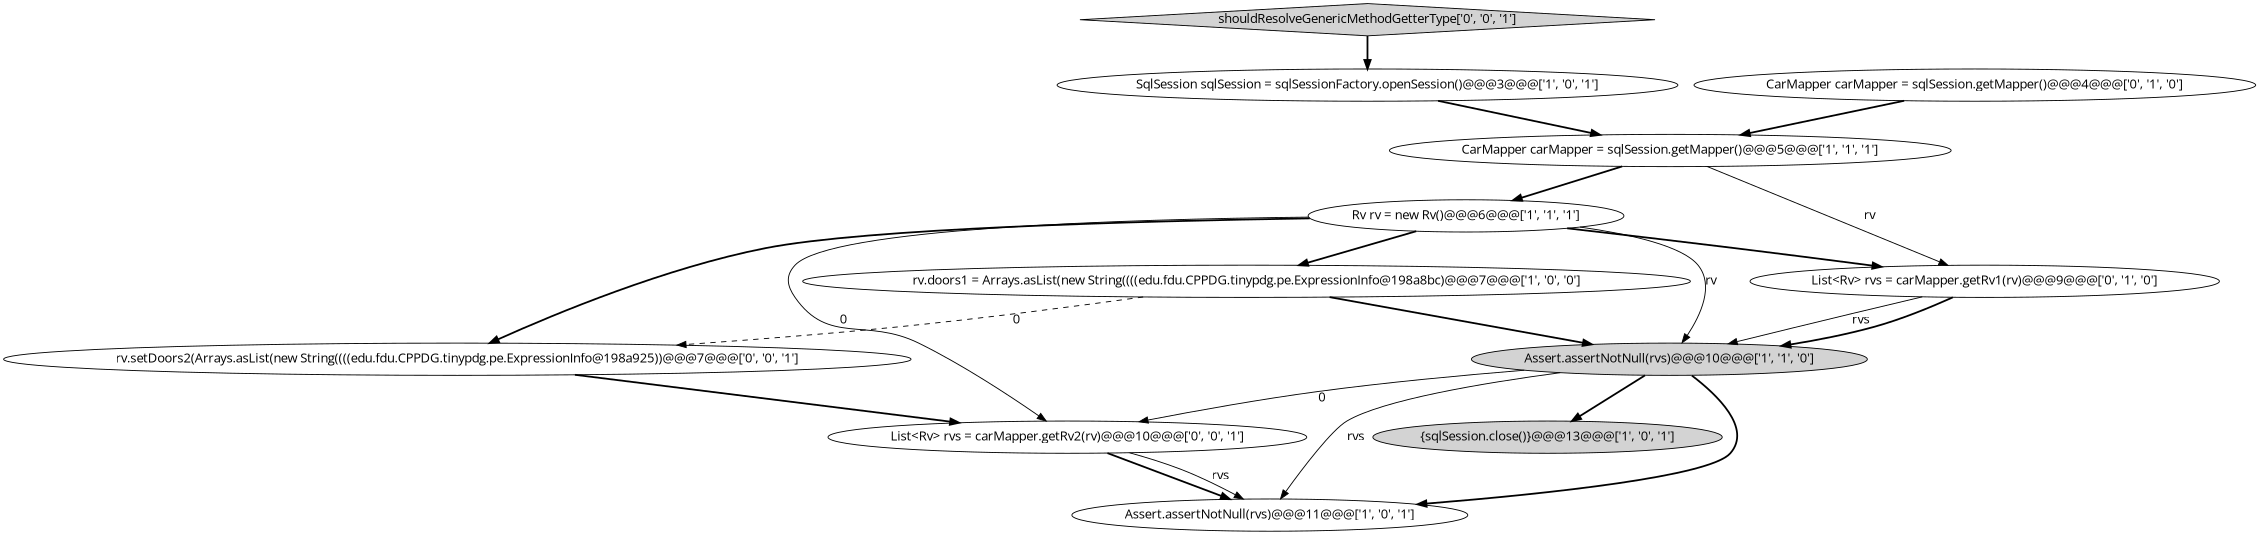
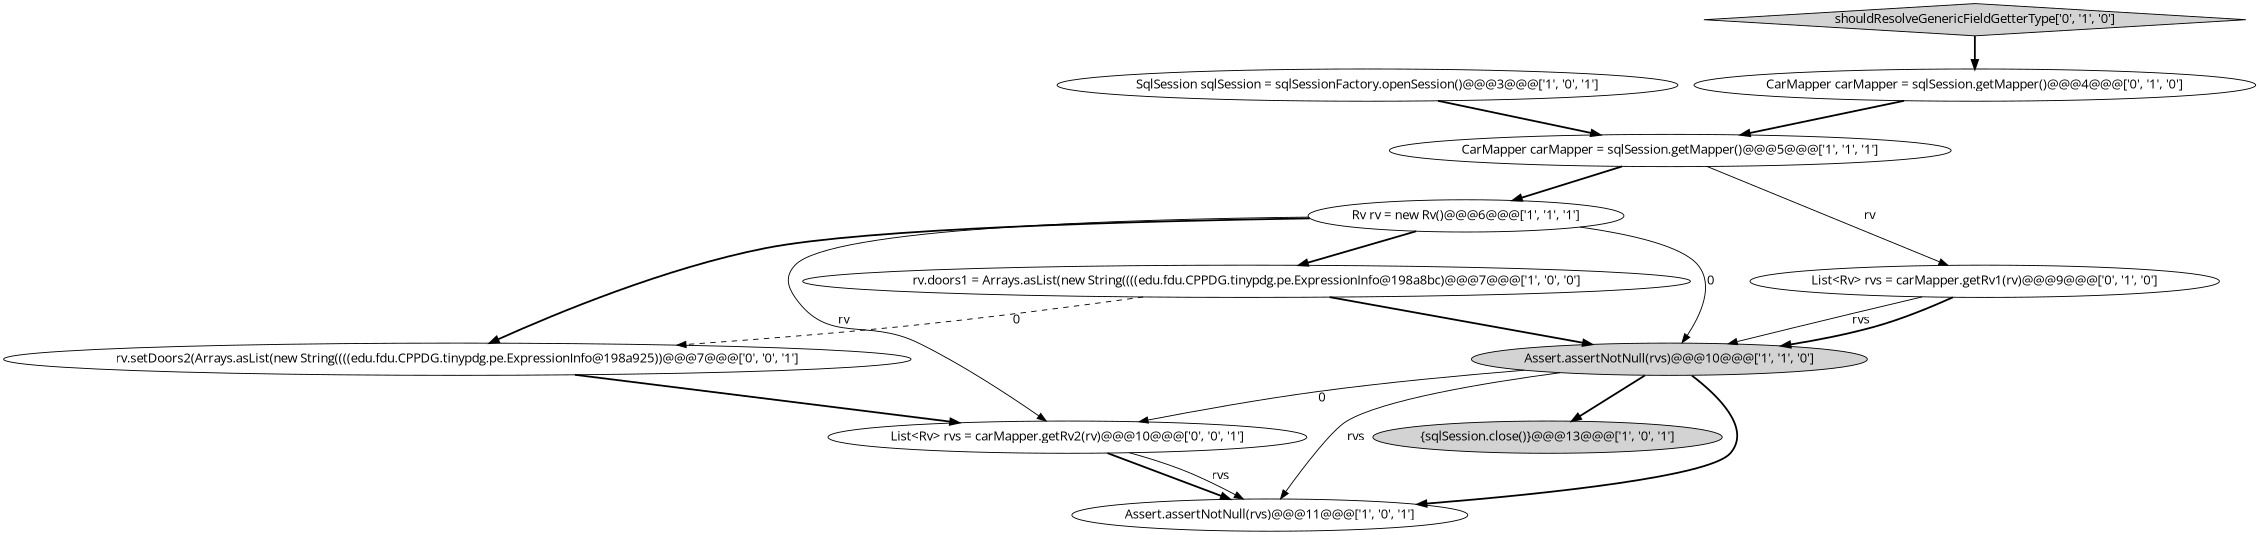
  digraph {
    fontname="Open Sans"
    node [fillcolor=white fontname="Open Sans" shape=ellipse style=filled]
    edge [fontname="Open Sans" style=bold]
    n1 [label="SqlSession sqlSession = sqlSessionFactory.openSession()@@@3@@@['1', '0', '1']"]
    n2 [label="CarMapper carMapper = sqlSession.getMapper()@@@5@@@['1', '1', '1']"]
+   n3 [fillcolor=lightgray label="shouldResolveGenericFieldGetterType['0', '1', '0']" shape=diamond]
    n4 [label="CarMapper carMapper = sqlSession.getMapper()@@@4@@@['0', '1', '0']"]
    n5 [fillcolor=lightgray label="{sqlSession.close()}@@@13@@@['1', '0', '1']"]
    n6 [label="List<Rv> rvs = carMapper.getRv1(rv)@@@9@@@['0', '1', '0']"]
    n7 [label="Rv rv = new Rv()@@@6@@@['1', '1', '1']"]
    n8 [label="Assert.assertNotNull(rvs)@@@11@@@['1', '0', '1']"]
    n9 [label="rv.doors1 = Arrays.asList(new String((((edu.fdu.CPPDG.tinypdg.pe.ExpressionInfo@198a8bc)@@@7@@@['1', '0', '0']"]
    n10 [label="rv.setDoors2(Arrays.asList(new String((((edu.fdu.CPPDG.tinypdg.pe.ExpressionInfo@198a925))@@@7@@@['0', '0', '1']"]
    n11 [fillcolor=lightgray label="Assert.assertNotNull(rvs)@@@10@@@['1', '1', '0']"]
    n12 [label="List<Rv> rvs = carMapper.getRv2(rv)@@@10@@@['0', '0', '1']"]
-   n13 [fillcolor=lightgray label="shouldResolveGenericMethodGetterType['0', '0', '1']" shape=diamond]
    n1 -> n2
    n2 -> n6 [label=rv style=solid]
    n2 -> n7
+   n3 -> n4
    n4 -> n2
    n6 -> n11
    n6 -> n11 [label=rvs style=solid]
-   n7 -> n6
    n7 -> n9
    n7 -> n10
-   n7 -> n11 [label=rv style=solid]
-   n7 -> n12 [label=0 style=solid]
+   n7 -> n11 [label=0 style=solid]
+   n7 -> n12 [label=rv style=solid]
    n9 -> n10 [label=0 style=dashed]
    n9 -> n11
    n10 -> n12
    n11 -> n5
    n11 -> n8
    n11 -> n8 [label=rvs style=solid]
    n11 -> n12 [label=0 style=solid]
    n12 -> n8
    n12 -> n8 [label=rvs style=solid]
-   n13 -> n1
  }
